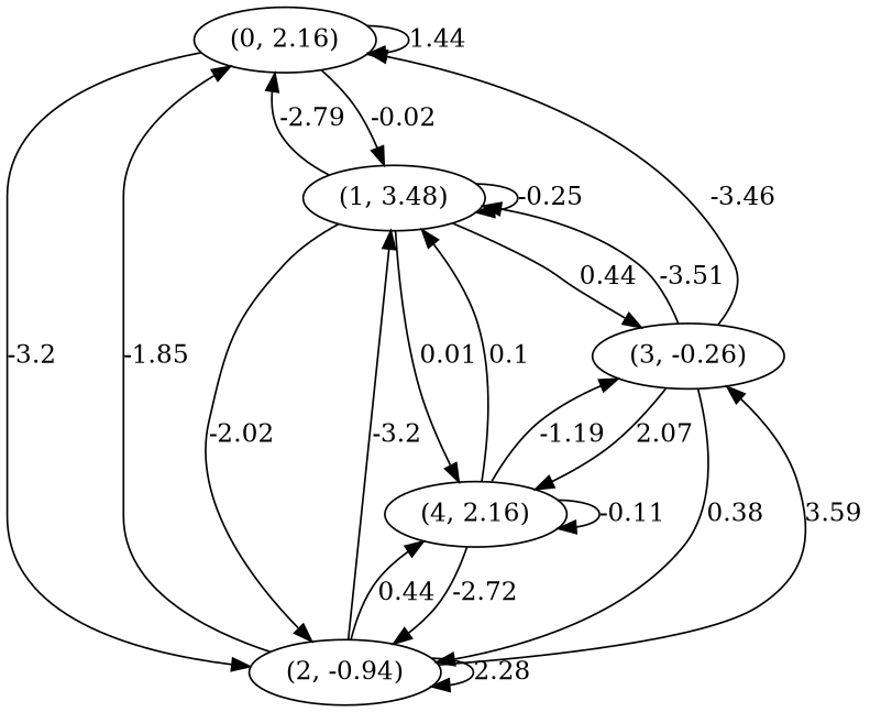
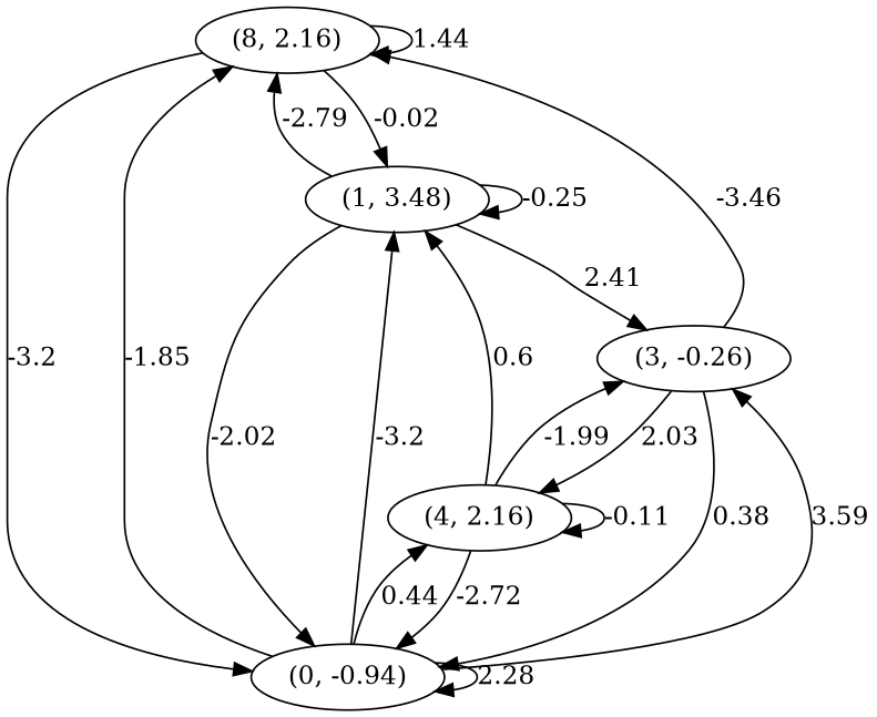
  digraph {
    fontname="DejaVu Serif"
    node [fontname="DejaVu Serif"]
    edge [fontname="DejaVu Serif"]
-   n1 [label="(0, 2.16)"]
+   n1 [label="(8, 2.16)"]
    n2 [label="(1, 3.48)"]
-   n3 [label="(2, -0.94)"]
+   n3 [label="(0, -0.94)"]
    n4 [label="(4, 2.16)"]
    n5 [label="(3, -0.26)"]
    n1 -> n1 [label=1.44]
    n1 -> n2 [label=-0.02]
    n1 -> n3 [label=-3.2]
    n2 -> n1 [label=-2.79]
    n2 -> n2 [label=-0.25]
    n2 -> n3 [label=-2.02]
-   n2 -> n4 [label=0.01]
-   n2 -> n5 [label=0.44]
+   n2 -> n5 [label=2.41]
    n3 -> n1 [label=-1.85]
    n3 -> n2 [label=-3.2]
    n3 -> n3 [label=2.28]
    n3 -> n4 [label=0.44]
    n3 -> n5 [label=3.59]
-   n4 -> n2 [label=0.1]
+   n4 -> n2 [label=0.6]
    n4 -> n3 [label=-2.72]
    n4 -> n4 [label=-0.11]
-   n4 -> n5 [label=-1.19]
+   n4 -> n5 [label=-1.99]
    n5 -> n1 [label=-3.46]
-   n5 -> n2 [label=-3.51]
    n5 -> n3 [label=0.38]
-   n5 -> n4 [label=2.07]
+   n5 -> n4 [label=2.03]
  }
